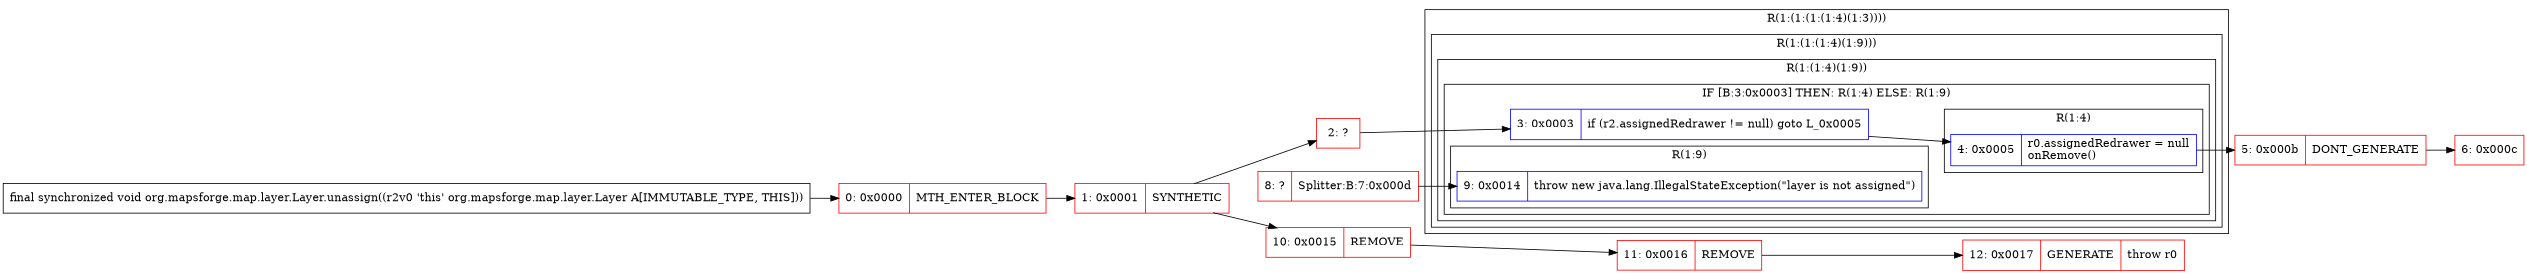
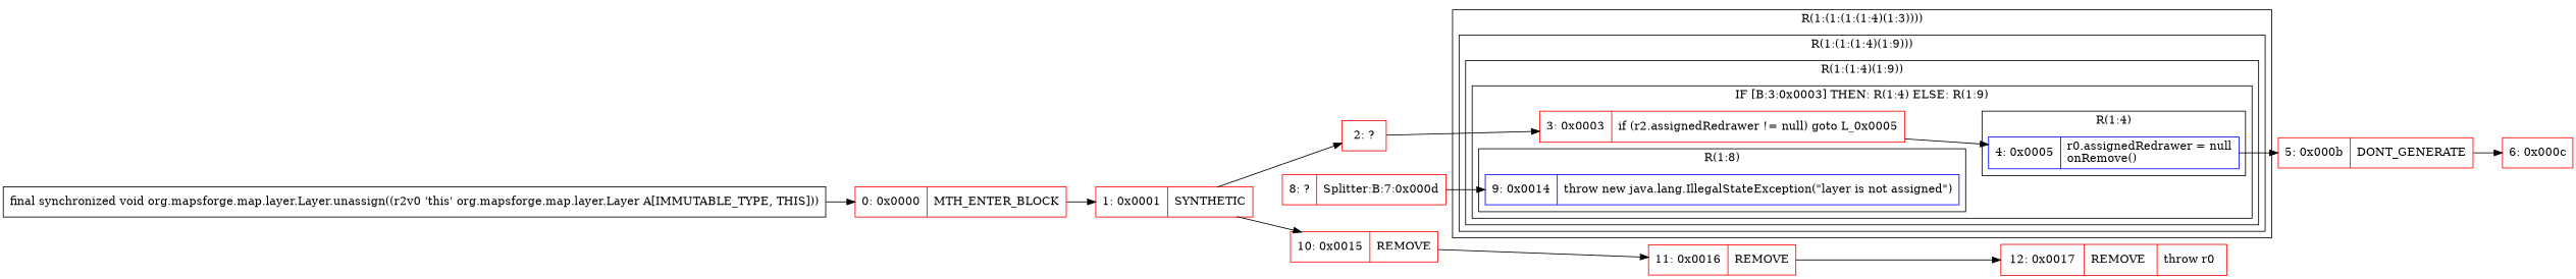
  digraph {
    rankdir=LR
    node [color=red shape=record]
    n1 [color=blue label="{4\:\ 0x0005|r0.assignedRedrawer = null\lonRemove()\l}"]
    n2 [color=blue label="{9\:\ 0x0014|throw new java.lang.IllegalStateException(\"layer is not assigned\")\l}"]
-   n3 [color=blue label="{3\:\ 0x0003|if (r2.assignedRedrawer != null) goto L_0x0005\l}"]
+   n3 [label="{3\:\ 0x0003|if (r2.assignedRedrawer != null) goto L_0x0005\l}"]
    n4 [label="{5\:\ 0x000b|DONT_GENERATE\l}"]
    n5 [label="{6\:\ 0x000c}"]
    n6 [label="{0\:\ 0x0000|MTH_ENTER_BLOCK\l}"]
    n7 [label="{1\:\ 0x0001|SYNTHETIC\l}"]
    n8 [label="{2\:\ ?}"]
    n9 [label="{10\:\ 0x0015|REMOVE\l}"]
    n10 [label="{11\:\ 0x0016|REMOVE\l}"]
    n11 [label="{8\:\ ?|Splitter:B:7:0x000d\l}"]
-   n12 [label="{12\:\ 0x0017|GENERATE\l|throw r0\l}"]
+   n12 [label="{12\:\ 0x0017|REMOVE\l|throw r0\l}"]
    n13 [label="{final synchronized void org.mapsforge.map.layer.Layer.unassign((r2v0 'this' org.mapsforge.map.layer.Layer A[IMMUTABLE_TYPE, THIS])) }" color=""]
    subgraph cluster_1 {
      label="R(1:(1:(1:(1:4)(1:3))))"
      subgraph cluster_2 {
        label="R(1:(1:(1:4)(1:9)))"
        subgraph cluster_3 {
          label="R(1:(1:4)(1:9))"
          subgraph cluster_4 {
            label="IF [B:3:0x0003] THEN: R(1:4) ELSE: R(1:9)"
            n3
            subgraph cluster_5 {
              label="R(1:4)"
              n1
            }
            subgraph cluster_6 {
-             label="R(1:9)"
+             label="R(1:8)"
              n2
            }
          }
        }
      }
    }
    n1 -> n4
    n3 -> n1
    n4 -> n5
    n6 -> n7
    n7 -> n8
    n7 -> n9
    n8 -> n3
    n9 -> n10
    n10 -> n12
    n11 -> n2
    n13 -> n6
  }
